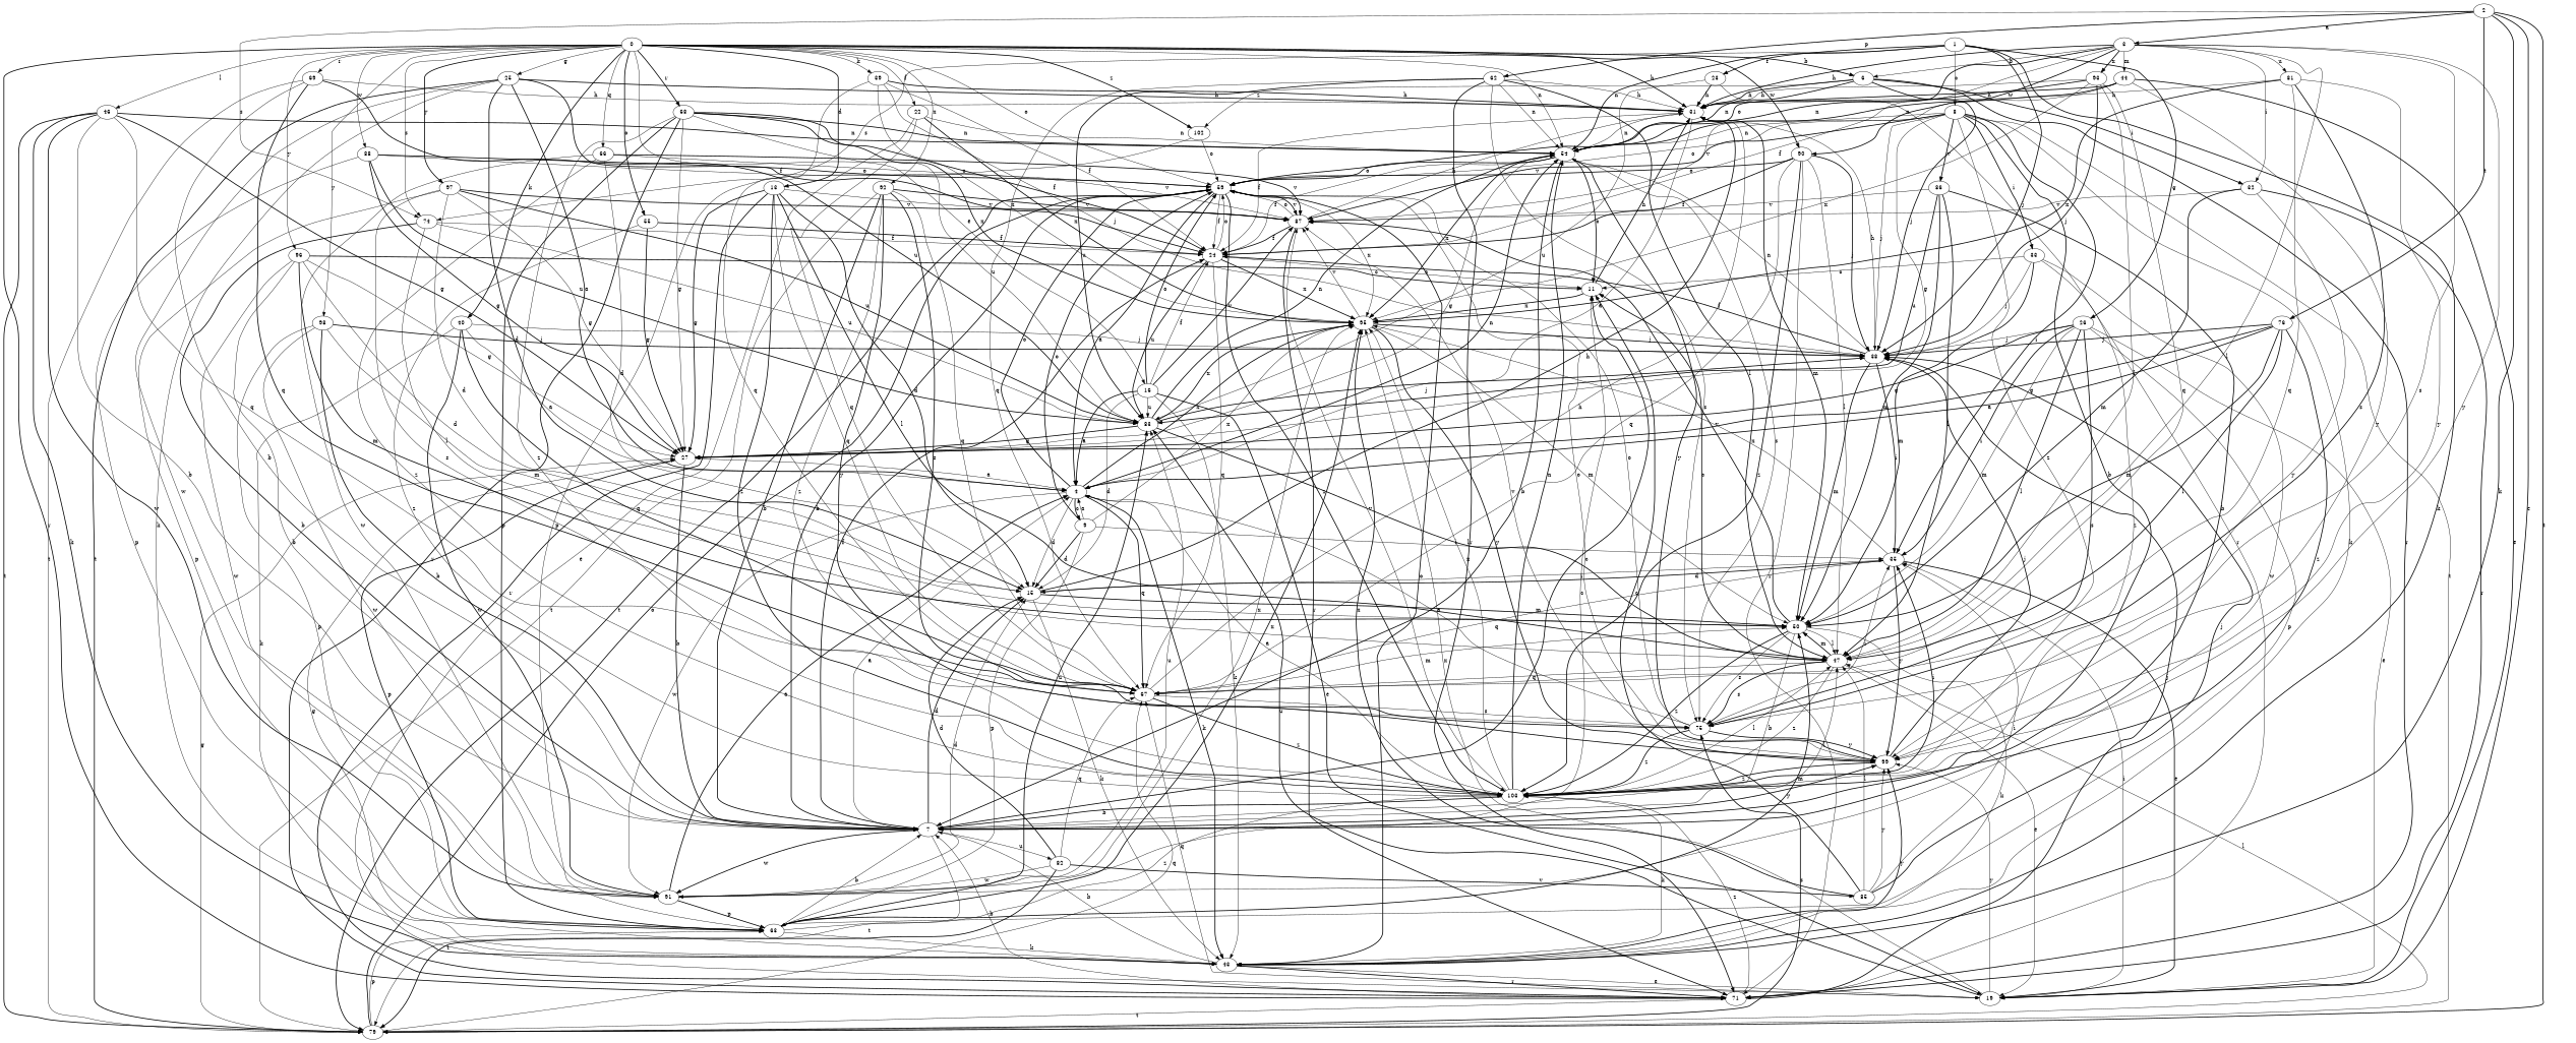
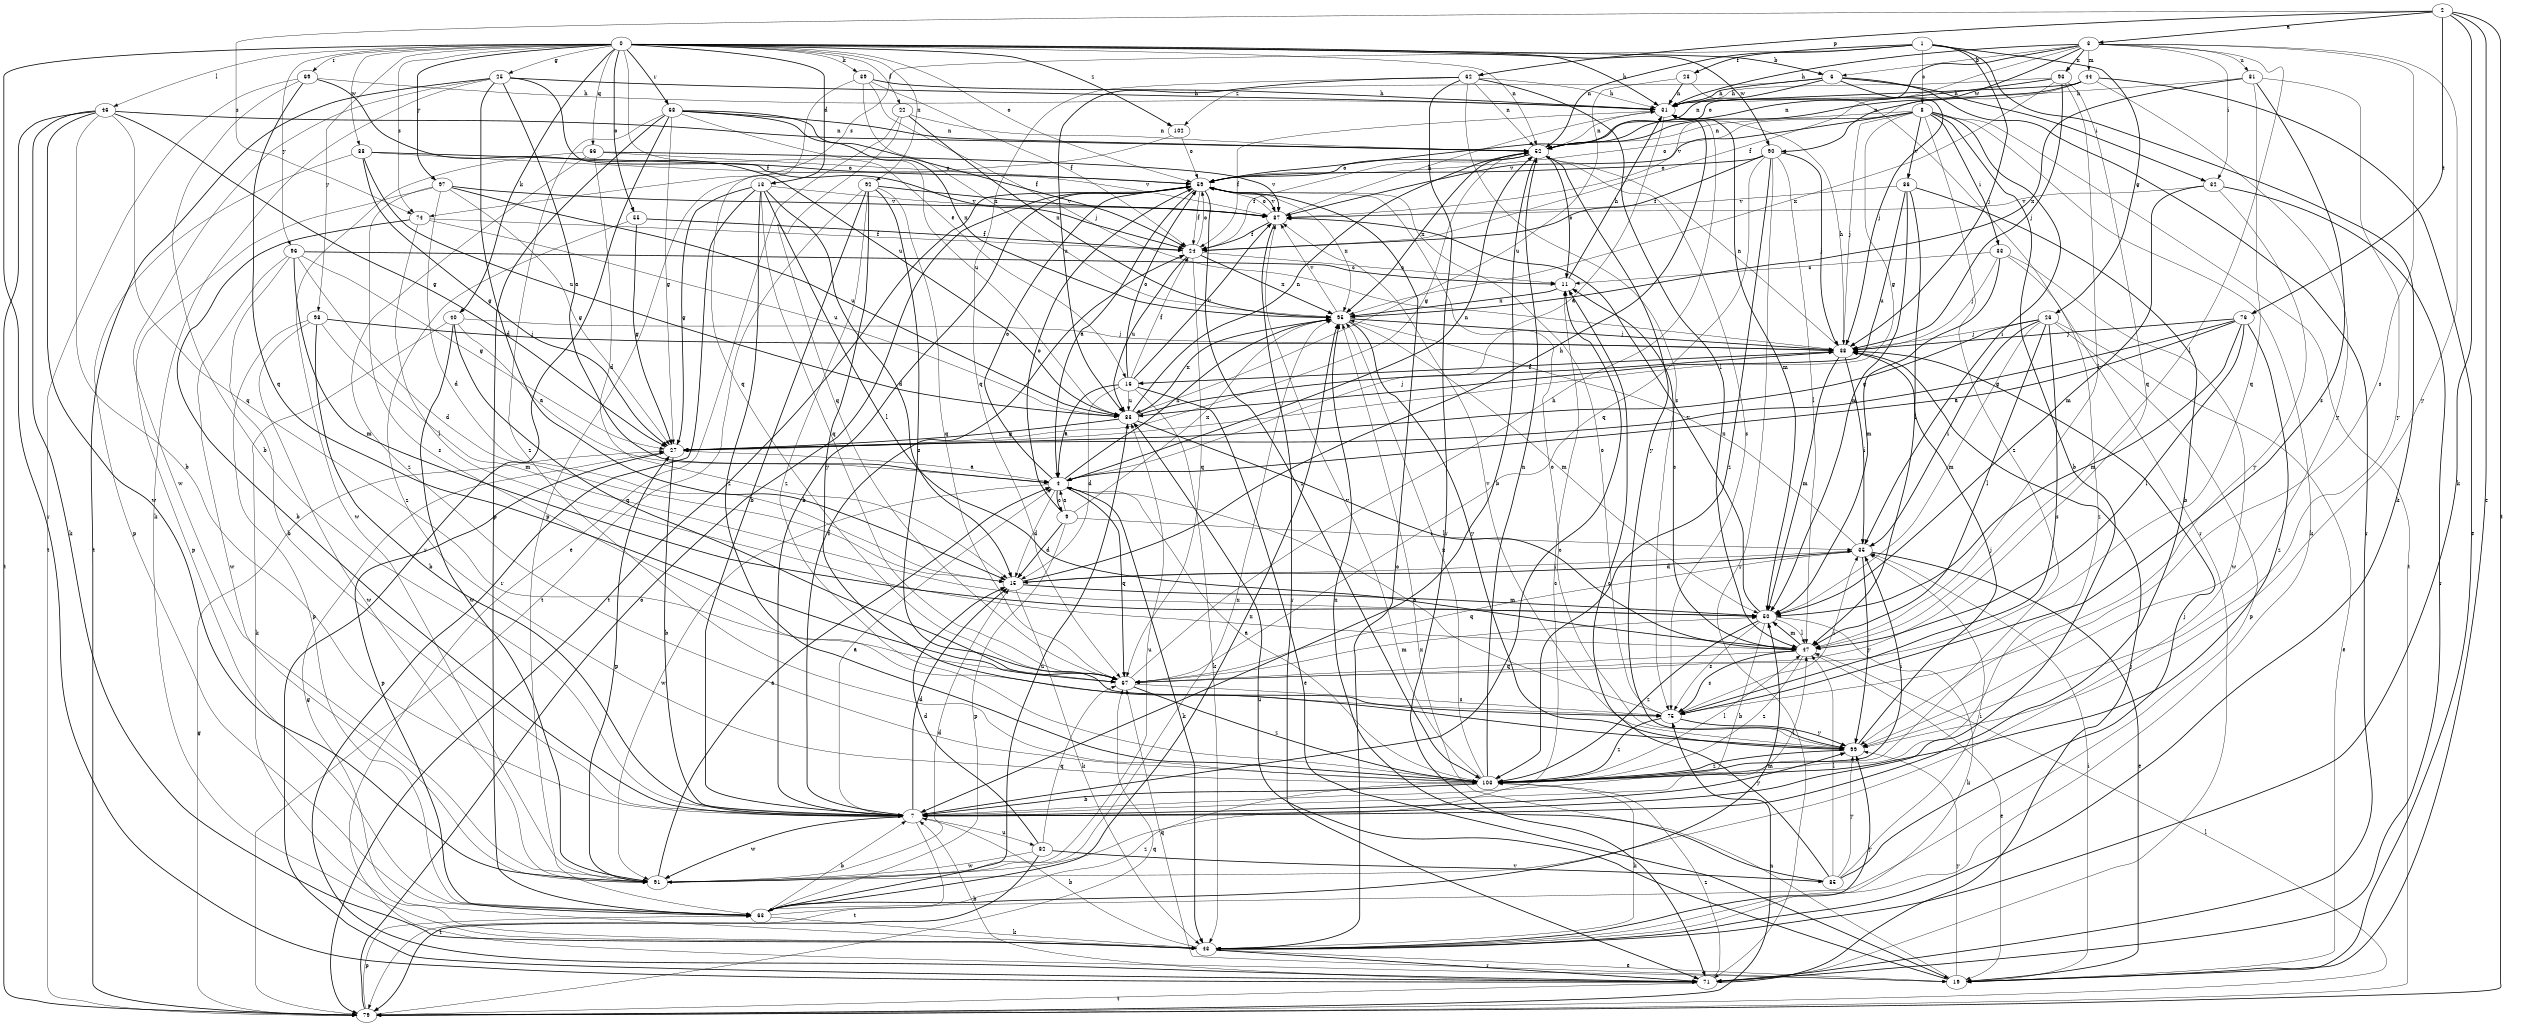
  strict digraph {
    edge [style=bold]
    0
    6
    13
    16
    22
    25
    31
    39
    40
    46
-   54
+   54 [label=52]
    55
    59
    66
    68
    69
    71
    74
    88
    90
    92
    96
    97
    98
    102
    38
    32
    47
    15
    67
    27
    87
    103
    43
    19
    24
    4
    83
    95
    79
    91
    50
    7
    75
    99
    11
    63
    1
    8
    23
    26
    33
    35
    86
    2
    3
    62
    76
    n59 [label=44]
    81
    93
    9
    82
    85
    0 -> 6 [label=b]
    0 -> 13 [label=d]
    0 -> 16 [label=e style=solid]
    0 -> 22 [label=f style=solid]
    0 -> 25 [label=g style=solid]
    0 -> 31 [label=h]
    0 -> 39 [label=k style=solid]
    0 -> 40 [label=k]
    0 -> 46 [label=l style=solid]
    0 -> 54 [label=n style=solid]
    0 -> 55 [label=o]
    0 -> 59 [label=o style=solid]
    0 -> 66 [label=q style=solid]
    0 -> 68 [label=r]
    0 -> 69 [label=r style=solid]
    0 -> 71 [label=r]
    0 -> 74 [label=s style=solid]
    0 -> 88 [label=w style=solid]
    0 -> 90 [label=w]
    0 -> 92 [label=x style=solid]
    0 -> 96 [label=y style=solid]
    0 -> 97 [label=y]
    0 -> 98 [label=y style=solid]
    0 -> 102 [label=z]
    6 -> 31 [label=h]
    6 -> 54 [label=n]
    6 -> 71 [label=r]
    6 -> 102 [label=z style=solid]
    6 -> 38 [label=j]
    6 -> 32 [label=i]
    13 -> 71 [label=r]
    13 -> 47 [label=l]
    13 -> 15 [label=d]
    13 -> 67 [label=q style=solid]
    13 -> 27 [label=g]
    13 -> 87 [label=v style=solid]
    13 -> 103 [label=z]
    16 -> 59 [label=o]
    16 -> 15 [label=d style=solid]
    16 -> 87 [label=v]
    16 -> 43 [label=k style=solid]
    16 -> 19 [label=e]
    16 -> 24 [label=f style=solid]
    16 -> 4 [label=a]
    16 -> 83 [label=u style=solid]
    22 -> 54 [label=n style=solid]
    22 -> 67 [label=q style=solid]
    22 -> 19 [label=e style=solid]
    22 -> 95 [label=x]
    25 -> 31 [label=h]
    25 -> 15 [label=d]
    25 -> 43 [label=k style=solid]
    25 -> 24 [label=f]
    25 -> 4 [label=a]
    25 -> 79 [label=t]
    25 -> 91 [label=w style=solid]
    31 -> 54 [label=n style=solid]
    31 -> 24 [label=f style=solid]
    31 -> 4 [label=a style=solid]
    31 -> 50 [label=m]
    39 -> 31 [label=h]
    39 -> 38 [label=j style=solid]
    39 -> 67 [label=q style=solid]
    39 -> 24 [label=f style=solid]
    39 -> 95 [label=x style=solid]
    40 -> 38 [label=j style=solid]
    40 -> 67 [label=q]
    40 -> 43 [label=k style=solid]
    40 -> 4 [label=a style=solid]
    40 -> 91 [label=w]
    46 -> 54 [label=n]
    46 -> 67 [label=q style=solid]
    46 -> 27 [label=g]
    46 -> 43 [label=k]
    46 -> 79 [label=t]
    46 -> 91 [label=w]
    46 -> 7 [label=b style=solid]
    54 -> 59 [label=o]
    54 -> 27 [label=g style=solid]
    54 -> 24 [label=f style=solid]
    54 -> 95 [label=x]
    54 -> 7 [label=b]
    54 -> 75 [label=s style=solid]
    54 -> 99 [label=y]
    54 -> 11 [label=c]
    55 -> 27 [label=g]
    55 -> 103 [label=z style=solid]
    55 -> 24 [label=f]
    59 -> 87 [label=v]
    59 -> 103 [label=z]
    59 -> 24 [label=f style=solid]
    59 -> 4 [label=a]
    59 -> 95 [label=x style=solid]
    59 -> 79 [label=t]
    59 -> 7 [label=b]
    66 -> 59 [label=o style=solid]
    66 -> 15 [label=d style=solid]
    66 -> 87 [label=v]
    66 -> 103 [label=z style=solid]
    66 -> 91 [label=w style=solid]
    68 -> 54 [label=n]
    68 -> 71 [label=r]
    68 -> 27 [label=g style=solid]
    68 -> 103 [label=z style=solid]
    68 -> 24 [label=f]
    68 -> 83 [label=u style=solid]
    68 -> 95 [label=x]
    68 -> 63 [label=p]
    69 -> 31 [label=h style=solid]
    69 -> 67 [label=q]
    69 -> 83 [label=u]
    69 -> 79 [label=t style=solid]
    69 -> 7 [label=b style=solid]
    71 -> 38 [label=j]
    71 -> 103 [label=z style=solid]
    71 -> 79 [label=t style=solid]
    71 -> 7 [label=b style=solid]
    74 -> 47 [label=l style=solid]
    74 -> 24 [label=f style=solid]
    74 -> 83 [label=u style=solid]
    74 -> 7 [label=b]
    88 -> 59 [label=o]
    88 -> 27 [label=g]
    88 -> 87 [label=v style=solid]
    88 -> 83 [label=u]
    88 -> 63 [label=p style=solid]
    90 -> 59 [label=o]
    90 -> 71 [label=r style=solid]
    90 -> 38 [label=j]
    90 -> 47 [label=l style=solid]
    90 -> 67 [label=q style=solid]
    90 -> 103 [label=z]
    90 -> 24 [label=f]
    92 -> 67 [label=q style=solid]
    92 -> 87 [label=v]
    92 -> 103 [label=z style=solid]
    92 -> 79 [label=t style=solid]
    92 -> 7 [label=b]
    92 -> 75 [label=s]
    92 -> 99 [label=y]
    96 -> 15 [label=d style=solid]
    96 -> 27 [label=g style=solid]
    96 -> 91 [label=w style=solid]
    96 -> 50 [label=m]
    96 -> 7 [label=b style=solid]
    96 -> 11 [label=c]
    97 -> 15 [label=d style=solid]
    97 -> 27 [label=g style=solid]
    97 -> 87 [label=v]
    97 -> 83 [label=u]
    97 -> 75 [label=s style=solid]
    97 -> 63 [label=p style=solid]
    98 -> 38 [label=j]
    98 -> 91 [label=w style=solid]
    98 -> 50 [label=m style=solid]
    98 -> 7 [label=b]
    98 -> 63 [label=p style=solid]
    102 -> 59 [label=o style=solid]
    102 -> 63 [label=p style=solid]
    38 -> 31 [label=h style=solid]
    38 -> 54 [label=n style=solid]
-   38 -> 24 [label=f]
+   38 -> 16 [label=f]
    38 -> 50 [label=m]
    38 -> 35 [label=i]
    32 -> 71 [label=r]
    32 -> 87 [label=v style=solid]
    32 -> 50 [label=m]
    32 -> 99 [label=y style=solid]
    47 -> 67 [label=q style=solid]
    47 -> 103 [label=z style=solid]
    47 -> 19 [label=e style=solid]
    47 -> 50 [label=m]
    47 -> 75 [label=s]
    47 -> 11 [label=c]
    15 -> 31 [label=h]
    15 -> 43 [label=k style=solid]
    15 -> 50 [label=m]
    15 -> 35 [label=i style=solid]
    67 -> 31 [label=h style=solid]
    67 -> 103 [label=z]
    67 -> 50 [label=m style=solid]
    67 -> 75 [label=s style=solid]
    27 -> 4 [label=a style=solid]
    27 -> 7 [label=b]
    27 -> 63 [label=p]
    87 -> 31 [label=h style=solid]
    87 -> 59 [label=o style=solid]
    87 -> 71 [label=r]
    87 -> 24 [label=f]
    103 -> 54 [label=n]
    103 -> 47 [label=l style=solid]
    103 -> 87 [label=v style=solid]
    103 -> 43 [label=k style=solid]
    103 -> 4 [label=a style=solid]
    103 -> 95 [label=x style=solid]
    103 -> 7 [label=b]
    103 -> 35 [label=i]
    43 -> 59 [label=o]
    43 -> 71 [label=r]
    43 -> 27 [label=g style=solid]
    43 -> 19 [label=e style=solid]
    43 -> 7 [label=b style=solid]
    43 -> 99 [label=y]
    19 -> 67 [label=q style=solid]
    19 -> 83 [label=u]
    19 -> 95 [label=x style=solid]
    19 -> 99 [label=y style=solid]
    19 -> 35 [label=i style=solid]
    24 -> 59 [label=o style=solid]
    24 -> 67 [label=q style=solid]
    24 -> 83 [label=u]
    24 -> 95 [label=x]
    24 -> 11 [label=c style=solid]
    4 -> 54 [label=n]
    4 -> 59 [label=o]
    4 -> 15 [label=d style=solid]
    4 -> 67 [label=q]
    4 -> 43 [label=k]
    4 -> 95 [label=x]
    4 -> 91 [label=w style=solid]
    4 -> 9 [label=c]
    83 -> 54 [label=n]
    83 -> 38 [label=j]
    83 -> 47 [label=l]
    83 -> 27 [label=g]
    83 -> 95 [label=x]
    95 -> 38 [label=j]
    95 -> 87 [label=v style=solid]
    95 -> 50 [label=m style=solid]
    95 -> 99 [label=y]
    79 -> 59 [label=o]
    79 -> 47 [label=l style=solid]
    79 -> 67 [label=q style=solid]
    79 -> 27 [label=g style=solid]
-   79 -> 75 [label=s]
+   79 -> 75 [label=n]
    79 -> 63 [label=p style=solid]
    91 -> 15 [label=d style=solid]
    91 -> 4 [label=a]
    91 -> 83 [label=u style=solid]
    91 -> 95 [label=x style=solid]
    91 -> 11 [label=c style=solid]
-   91 -> 63 [label=p]
+   91 -> 27 [label=p]
    50 -> 47 [label=l style=solid]
    50 -> 87 [label=v]
    50 -> 103 [label=z]
    50 -> 43 [label=k style=solid]
    50 -> 7 [label=b style=solid]
    50 -> 75 [label=s style=solid]
    7 -> 47 [label=l style=solid]
    7 -> 15 [label=d]
    7 -> 24 [label=f]
    7 -> 4 [label=a style=solid]
    7 -> 79 [label=t style=solid]
    7 -> 91 [label=w]
    7 -> 99 [label=y]
    7 -> 11 [label=c]
    7 -> 82 [label=u style=solid]
    75 -> 59 [label=o style=solid]
    75 -> 103 [label=z]
    75 -> 4 [label=a style=solid]
    75 -> 99 [label=y]
    75 -> 35 [label=i style=solid]
    99 -> 59 [label=o style=solid]
    99 -> 38 [label=j]
    99 -> 87 [label=v style=solid]
    99 -> 103 [label=z]
    11 -> 31 [label=h]
    11 -> 95 [label=x]
    63 -> 103 [label=z style=solid]
    63 -> 43 [label=k style=solid]
    63 -> 83 [label=u]
    63 -> 95 [label=x]
    63 -> 50 [label=m]
    63 -> 7 [label=b style=solid]
    1 -> 54 [label=n]
    1 -> 74 [label=s style=solid]
    1 -> 38 [label=j]
    1 -> 43 [label=k]
    1 -> 8 [label=c style=solid]
    1 -> 23 [label=f]
    1 -> 26 [label=g]
    8 -> 54 [label=n style=solid]
    8 -> 59 [label=o style=solid]
    8 -> 38 [label=j style=solid]
    8 -> 27 [label=g style=solid]
    8 -> 87 [label=v]
    8 -> 103 [label=z style=solid]
    8 -> 43 [label=k style=solid]
    8 -> 79 [label=t style=solid]
    8 -> 7 [label=b]
    8 -> 33 [label=i]
    8 -> 35 [label=i]
    8 -> 86 [label=v]
    23 -> 31 [label=h]
    23 -> 71 [label=r style=solid]
    23 -> 83 [label=u style=solid]
    26 -> 38 [label=j style=solid]
    26 -> 47 [label=l]
    26 -> 27 [label=g]
    26 -> 19 [label=e style=solid]
    26 -> 50 [label=m style=solid]
    26 -> 75 [label=s]
    26 -> 63 [label=p style=solid]
    26 -> 35 [label=i]
    33 -> 38 [label=j style=solid]
    33 -> 103 [label=z style=solid]
    33 -> 91 [label=w style=solid]
    33 -> 50 [label=m]
    33 -> 11 [label=c style=solid]
    35 -> 15 [label=d]
    35 -> 67 [label=q style=solid]
    35 -> 19 [label=e]
    35 -> 95 [label=x style=solid]
    35 -> 99 [label=y]
    86 -> 47 [label=l]
    86 -> 87 [label=v style=solid]
    86 -> 83 [label=u]
    86 -> 50 [label=m]
    86 -> 7 [label=b]
    2 -> 74 [label=s style=solid]
    2 -> 43 [label=k]
    2 -> 19 [label=e]
    2 -> 79 [label=t]
    2 -> 3 [label=a]
    2 -> 62 [label=p]
    2 -> 76 [label=t]
    3 -> 6 [label=b style=solid]
    3 -> 31 [label=h]
    3 -> 59 [label=o]
    3 -> 90 [label=w]
    3 -> 32 [label=i style=solid]
    3 -> 47 [label=l style=solid]
    3 -> 24 [label=f style=solid]
    3 -> 75 [label=s style=solid]
    3 -> 99 [label=y style=solid]
    3 -> n59 [label=m style=solid]
    3 -> 81 [label=u style=solid]
    3 -> 93 [label=x]
    62 -> 31 [label=h style=solid]
    62 -> 54 [label=n style=solid]
    62 -> 71 [label=r]
    62 -> 47 [label=l]
    62 -> 67 [label=q style=solid]
    62 -> 83 [label=u]
    62 -> 75 [label=s style=solid]
    76 -> 38 [label=j]
    76 -> 47 [label=l]
    76 -> 27 [label=g]
    76 -> 103 [label=z]
    76 -> 4 [label=a]
    76 -> 50 [label=m]
    n59 -> 31 [label=h]
    n59 -> 54 [label=n]
    n59 -> 87 [label=v style=solid]
    n59 -> 19 [label=e]
    n59 -> 99 [label=y style=solid]
    81 -> 31 [label=h style=solid]
    81 -> 67 [label=q style=solid]
    81 -> 95 [label=x]
    81 -> 75 [label=s]
    81 -> 99 [label=y style=solid]
    93 -> 31 [label=h style=solid]
    93 -> 54 [label=n]
    93 -> 38 [label=j]
    93 -> 47 [label=l style=solid]
    93 -> 67 [label=q style=solid]
    93 -> 95 [label=x style=solid]
    9 -> 59 [label=o]
    9 -> 15 [label=d]
    9 -> 4 [label=a style=solid]
    9 -> 95 [label=x style=solid]
    9 -> 63 [label=p style=solid]
    9 -> 35 [label=i style=solid]
    82 -> 15 [label=d]
    82 -> 67 [label=q style=solid]
    82 -> 79 [label=t]
    82 -> 91 [label=w style=solid]
    82 -> 85 [label=v]
    85 -> 38 [label=j]
    85 -> 47 [label=l style=solid]
    85 -> 95 [label=x]
    85 -> 99 [label=y style=solid]
    85 -> 11 [label=c]
    85 -> 35 [label=i style=solid]
  }
